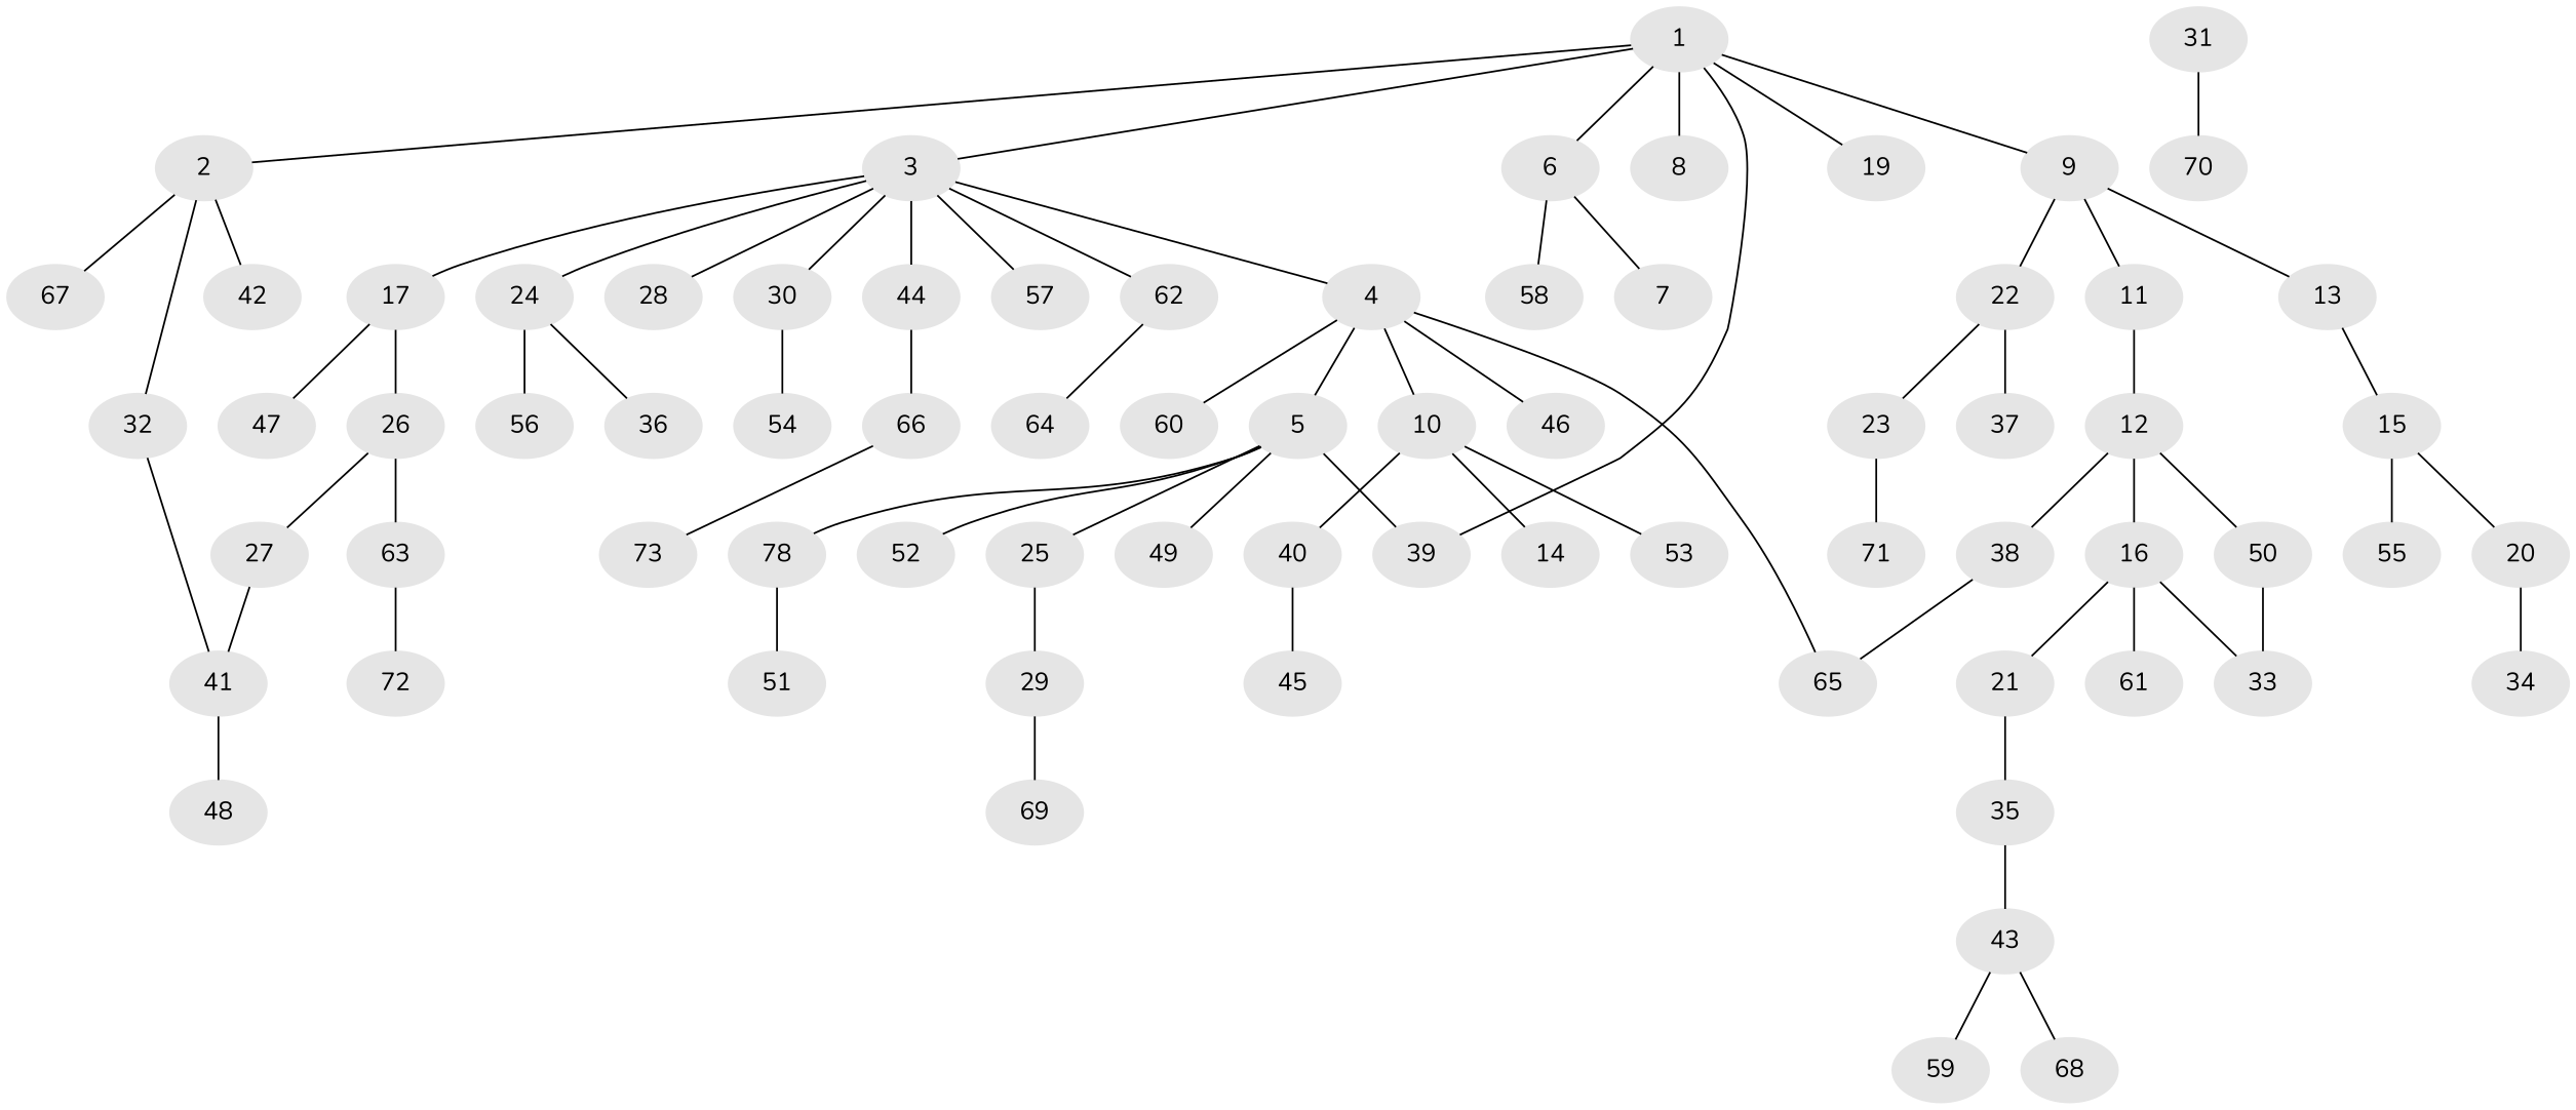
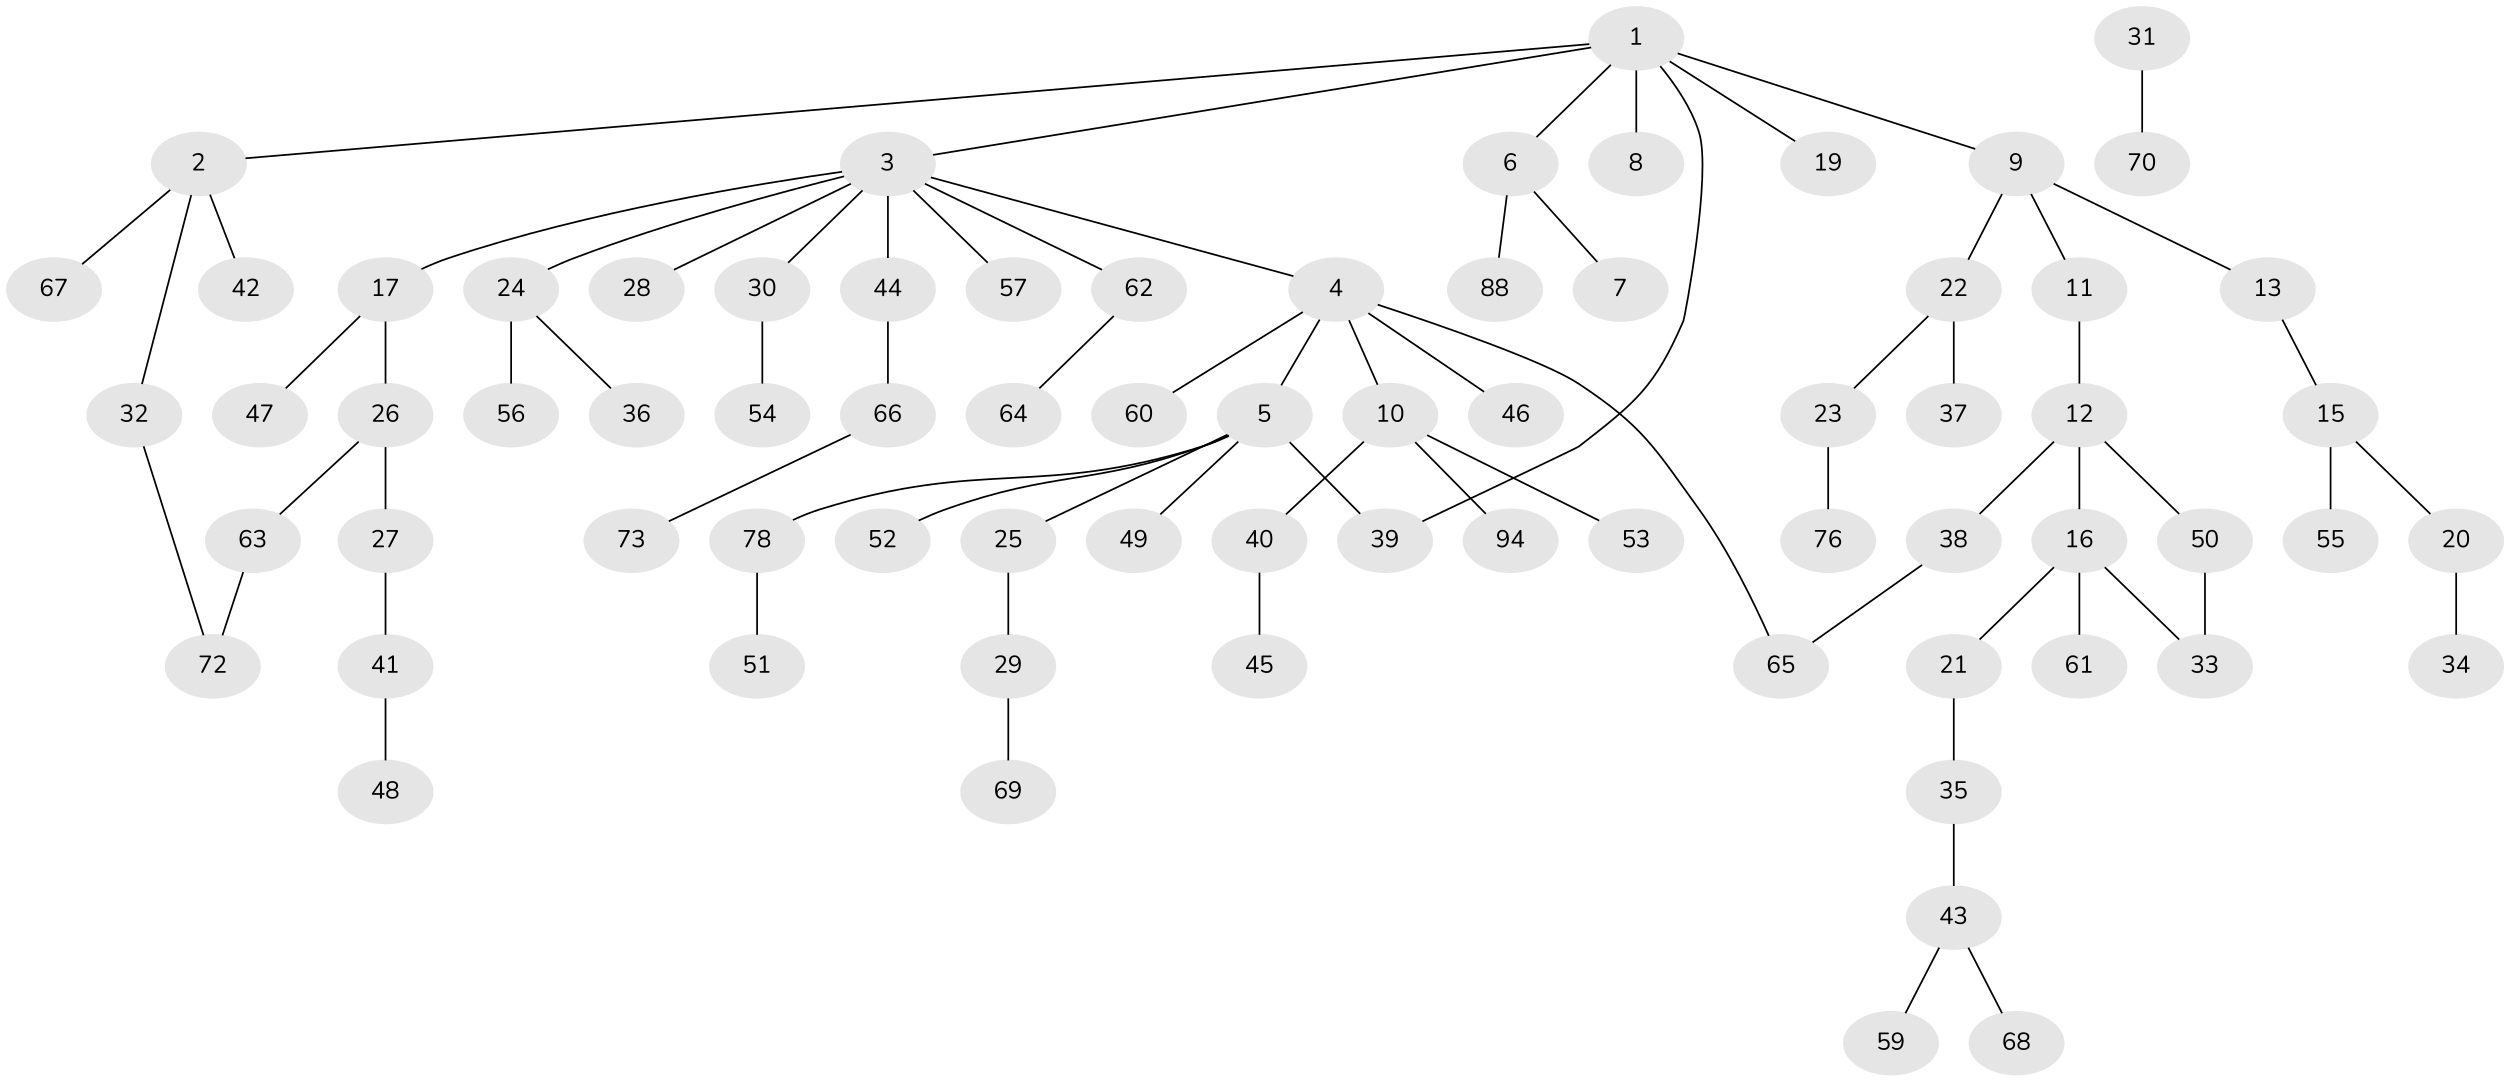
  graph {
    fontname=Nunito
    node [color=gray90 fontname=Nunito style=filled]
    edge [fontname=Nunito]
    1
    2
    3
    6
    8
    9
    19
    39
    32
    42
    67
    4
    17
    24
    28
    30
    44
    57
    62
    7
-   58
+   58 [label=88]
    11
    13
    22
    41
    5
    10
    46
    60
    65
    26
    47
    36
    56
    54
    66
    64
    n38 [label=78]
    25
    49
    52
-   14
+   14 [label=94]
    40
    53
    51
    29
    12
    15
    23
    37
    45
    16
    38
    50
    21
    33
    61
    20
    55
    34
    35
    27
    63
    31
    70
    43
-   71
+   71 [label=76]
    69
    72
    48
    59
    68
    73
    1 -- 2
    1 -- 3
    1 -- 6
    1 -- 8
    1 -- 9
    1 -- 19
    1 -- 39
    2 -- 32
    2 -- 42
    2 -- 67
    3 -- 4
    3 -- 17
    3 -- 24
    3 -- 28
    3 -- 30
    3 -- 44
    3 -- 57
    3 -- 62
    6 -- 7
    6 -- 58
    9 -- 11
    9 -- 13
    9 -- 22
-   32 -- 41
+   32 -- 72
    4 -- 5
    4 -- 10
    4 -- 46
    4 -- 60
    4 -- 65
    17 -- 26
    17 -- 47
    24 -- 36
    24 -- 56
    30 -- 54
    44 -- 66
    62 -- 64
    11 -- 12
    13 -- 15
    22 -- 23
    22 -- 37
    41 -- 48
    5 -- 39
    5 -- n38
    5 -- 25
    5 -- 49
    5 -- 52
    10 -- 14
    10 -- 40
    10 -- 53
    26 -- 27
    26 -- 63
    66 -- 73
    n38 -- 51
    25 -- 29
    40 -- 45
    29 -- 69
    12 -- 16
    12 -- 38
    12 -- 50
    15 -- 20
    15 -- 55
    23 -- 71
    16 -- 21
    16 -- 33
    16 -- 61
    38 -- 65
    50 -- 33
    21 -- 35
    20 -- 34
    35 -- 43
    27 -- 41
    63 -- 72
    31 -- 70
    43 -- 59
    43 -- 68
  }
